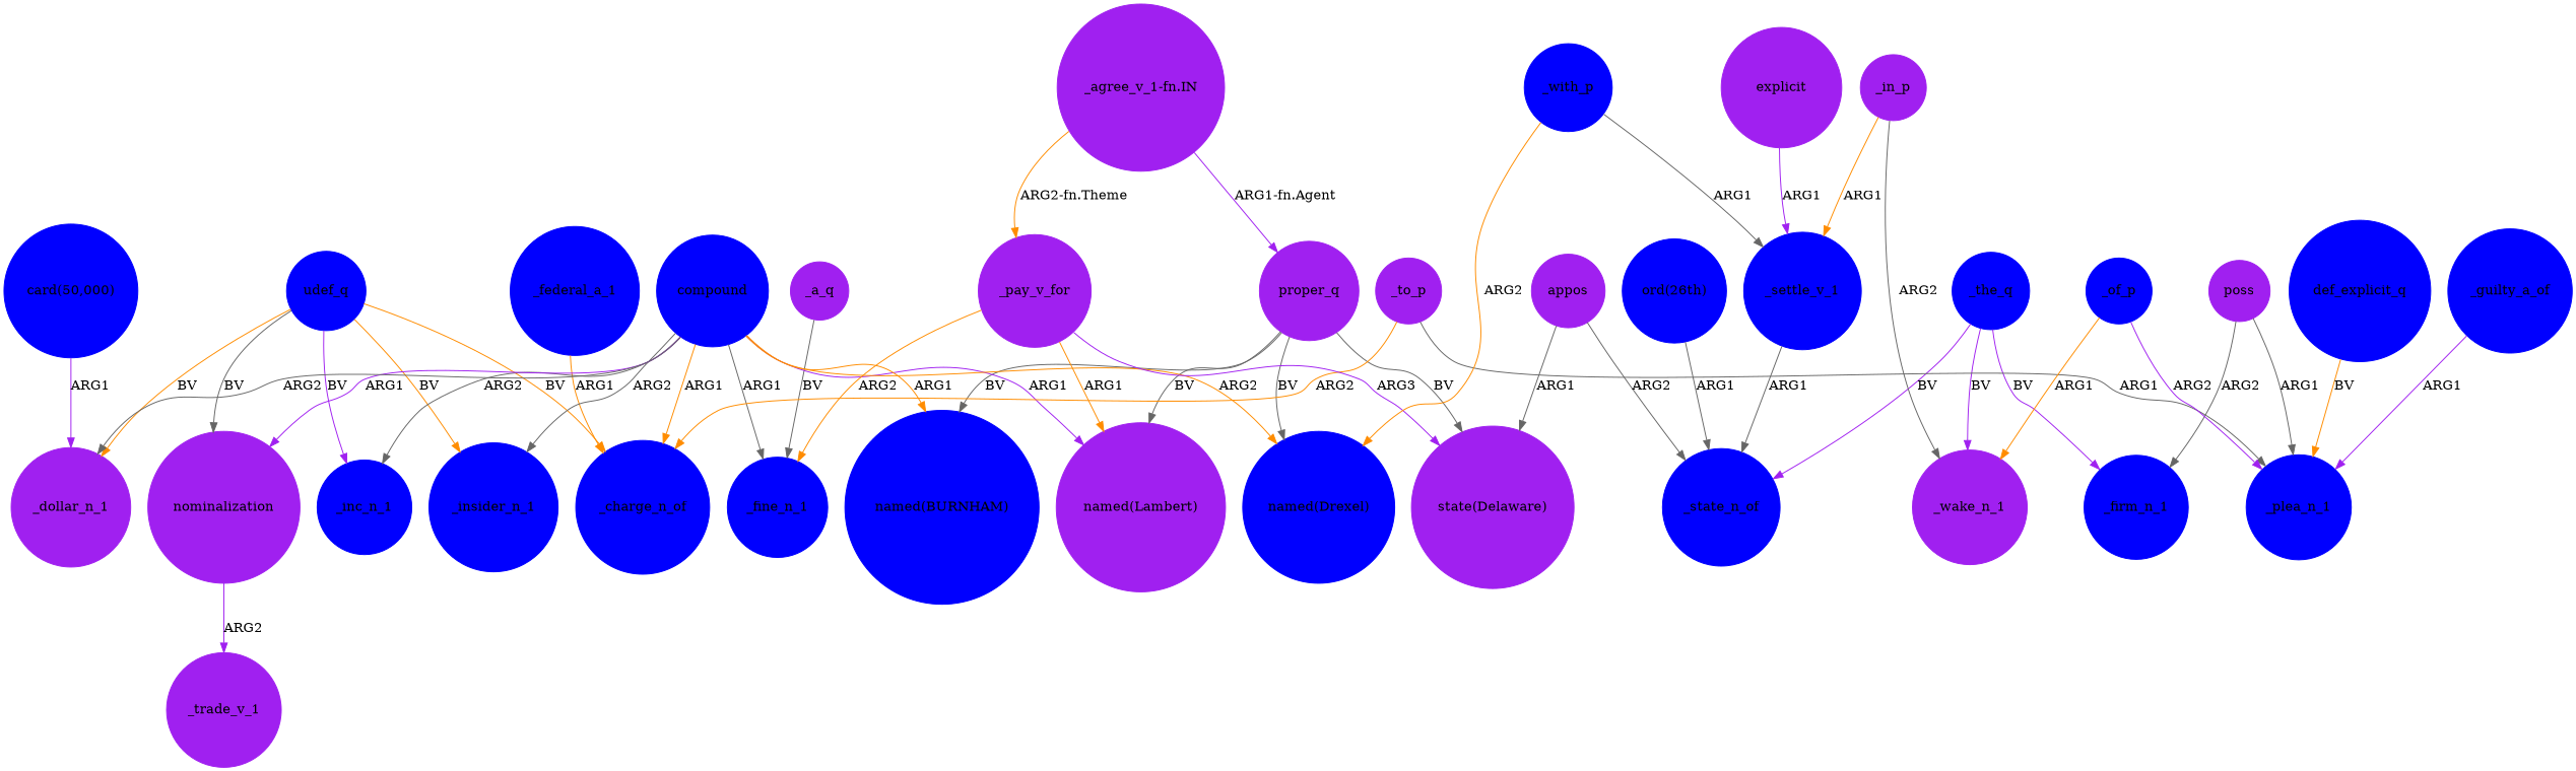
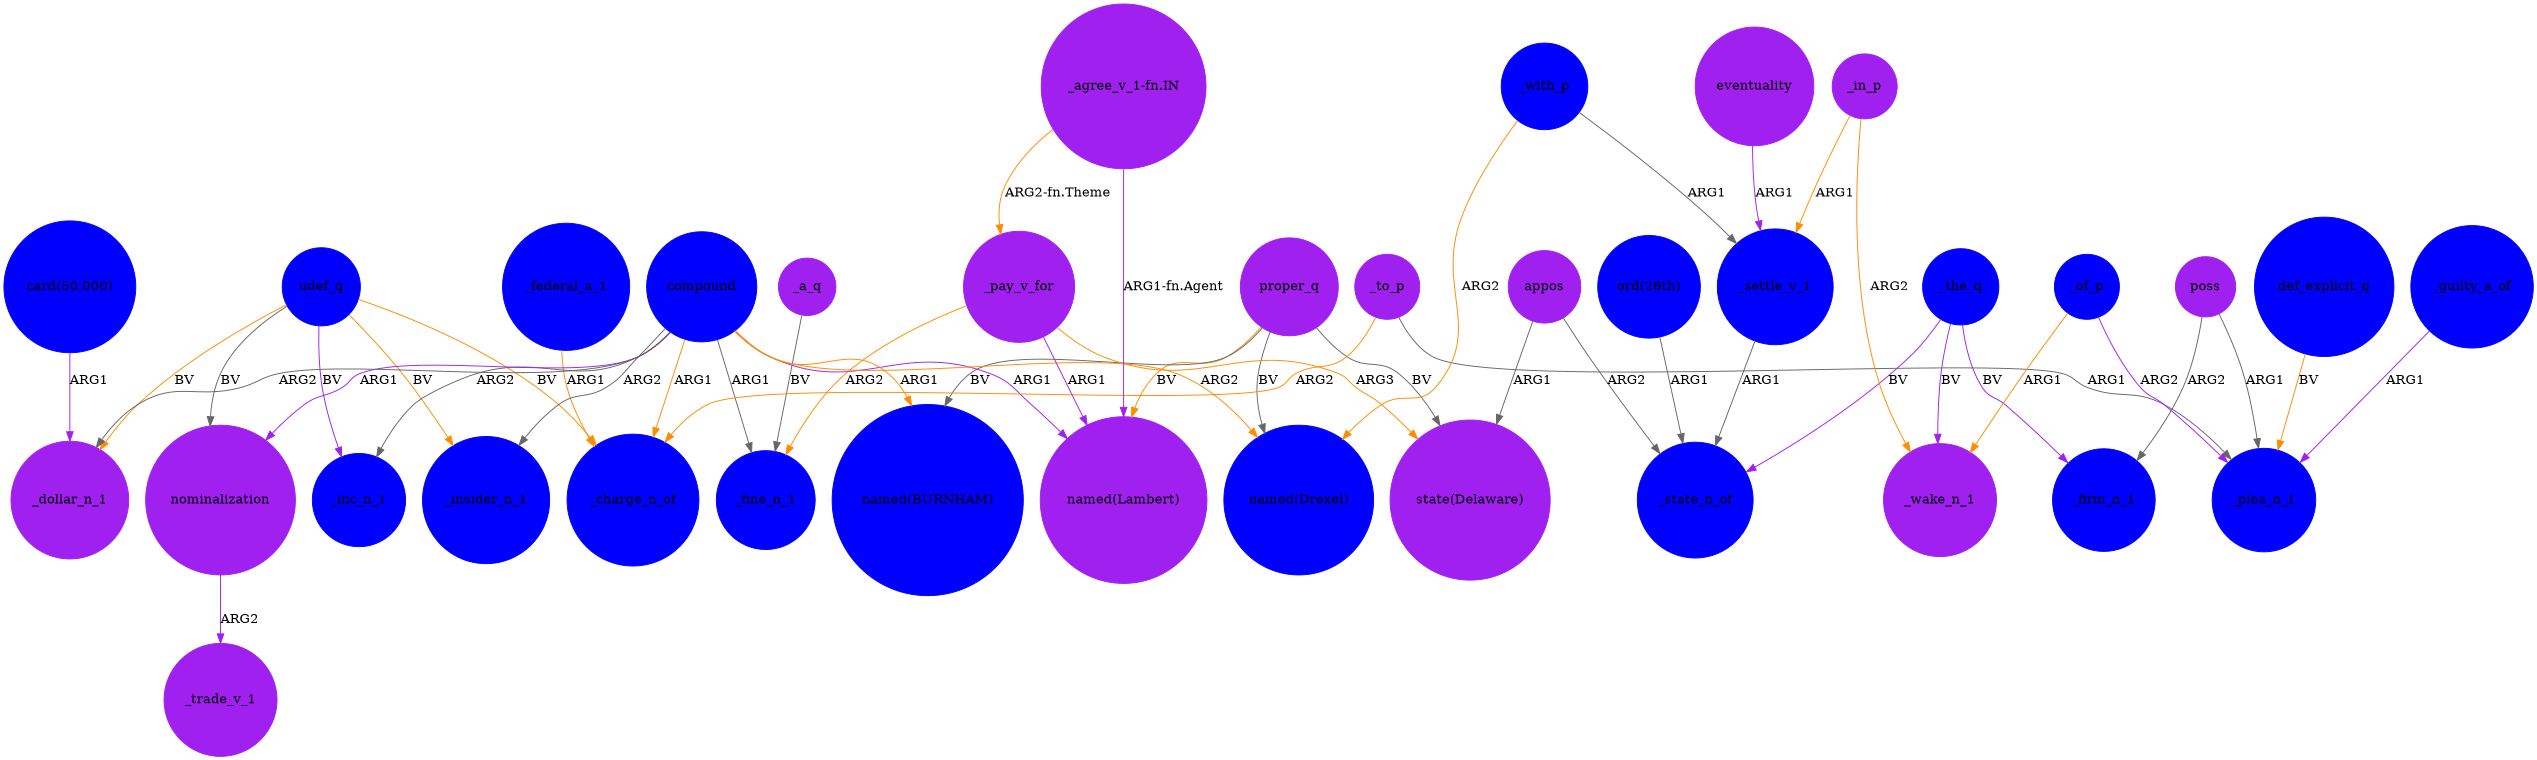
  digraph {
    node [color=blue shape=circle style=filled]
    edge [color=gray40]
    _federal_a_1
    _charge_n_of
    appos [color=purple]
    n4 [color=purple label="state(Delaware)"]
    _state_n_of
    udef_q
    _inc_n_1
    _insider_n_1
    nominalization [color=purple]
    _dollar_n_1 [color=purple]
    _trade_v_1 [color=purple]
    def_explicit_q
    _plea_n_1
    _the_q
    _wake_n_1 [color=purple]
    _firm_n_1
    proper_q [color=purple]
    "named(Lambert)" [color=purple]
    "named(Drexel)"
    "named(BURNHAM)"
    _a_q [color=purple]
    _fine_n_1
    compound
    _to_p [color=purple]
    poss [color=purple]
    _pay_v_for [color=purple]
    "_agree_v_1-fn.IN" [color=purple]
    _of_p
-   eventuality [color=purple label=explicit]
+   eventuality [color=purple]
    _settle_v_1
    _with_p
    _guilty_a_of
    _in_p [color=purple]
    "ord(26th)"
    "card(50,000)"
    _federal_a_1 -> _charge_n_of [color=darkorange label=ARG1]
    appos -> n4 [label=ARG1]
    appos -> _state_n_of [label=ARG2]
    udef_q -> _charge_n_of [color=darkorange label=BV]
    udef_q -> _inc_n_1 [color=purple label=BV]
    udef_q -> _insider_n_1 [color=darkorange label=BV]
    udef_q -> nominalization [label=BV]
    udef_q -> _dollar_n_1 [color=darkorange label=BV]
    nominalization -> _trade_v_1 [color=purple label=ARG2]
    def_explicit_q -> _plea_n_1 [color=darkorange label=BV]
    _the_q -> _state_n_of [color=purple label=BV]
    _the_q -> _wake_n_1 [color=purple label=BV]
    _the_q -> _firm_n_1 [color=purple label=BV]
    proper_q -> n4 [label=BV]
-   proper_q -> "named(Lambert)" [label=BV]
+   proper_q -> "named(Lambert)" [color=darkorange label=BV]
    proper_q -> "named(Drexel)" [label=BV]
    proper_q -> "named(BURNHAM)" [label=BV]
    _a_q -> _fine_n_1 [label=BV]
    compound -> _charge_n_of [color=darkorange label=ARG1]
    compound -> _inc_n_1 [label=ARG2]
    compound -> _insider_n_1 [label=ARG2]
    compound -> nominalization [color=purple label=ARG1]
    compound -> _dollar_n_1 [label=ARG2]
    compound -> "named(Lambert)" [color=purple label=ARG1]
    compound -> "named(Drexel)" [color=darkorange label=ARG2]
    compound -> "named(BURNHAM)" [color=darkorange label=ARG1]
    compound -> _fine_n_1 [label=ARG1]
    _to_p -> _charge_n_of [color=darkorange label=ARG2]
    _to_p -> _plea_n_1 [label=ARG1]
    poss -> _plea_n_1 [label=ARG1]
    poss -> _firm_n_1 [label=ARG2]
-   _pay_v_for -> n4 [color=purple label=ARG3]
-   _pay_v_for -> "named(Lambert)" [color=darkorange label=ARG1]
+   _pay_v_for -> n4 [color=darkorange label=ARG3]
+   _pay_v_for -> "named(Lambert)" [color=purple label=ARG1]
    _pay_v_for -> _fine_n_1 [color=darkorange label=ARG2]
-   "_agree_v_1-fn.IN" -> proper_q [color=purple label="ARG1-fn.Agent"]
+   "_agree_v_1-fn.IN" -> "named(Lambert)" [color=purple label="ARG1-fn.Agent"]
    "_agree_v_1-fn.IN" -> _pay_v_for [color=darkorange label="ARG2-fn.Theme"]
    _of_p -> _plea_n_1 [color=purple label=ARG2]
    _of_p -> _wake_n_1 [color=darkorange label=ARG1]
    eventuality -> _settle_v_1 [color=purple label=ARG1]
    _settle_v_1 -> _state_n_of [label=ARG1]
    _with_p -> "named(Drexel)" [color=darkorange label=ARG2]
    _with_p -> _settle_v_1 [label=ARG1]
    _guilty_a_of -> _plea_n_1 [color=purple label=ARG1]
-   _in_p -> _wake_n_1 [label=ARG2]
+   _in_p -> _wake_n_1 [color=darkorange label=ARG2]
    _in_p -> _settle_v_1 [color=darkorange label=ARG1]
    "ord(26th)" -> _state_n_of [label=ARG1]
    "card(50,000)" -> _dollar_n_1 [color=purple label=ARG1]
  }
